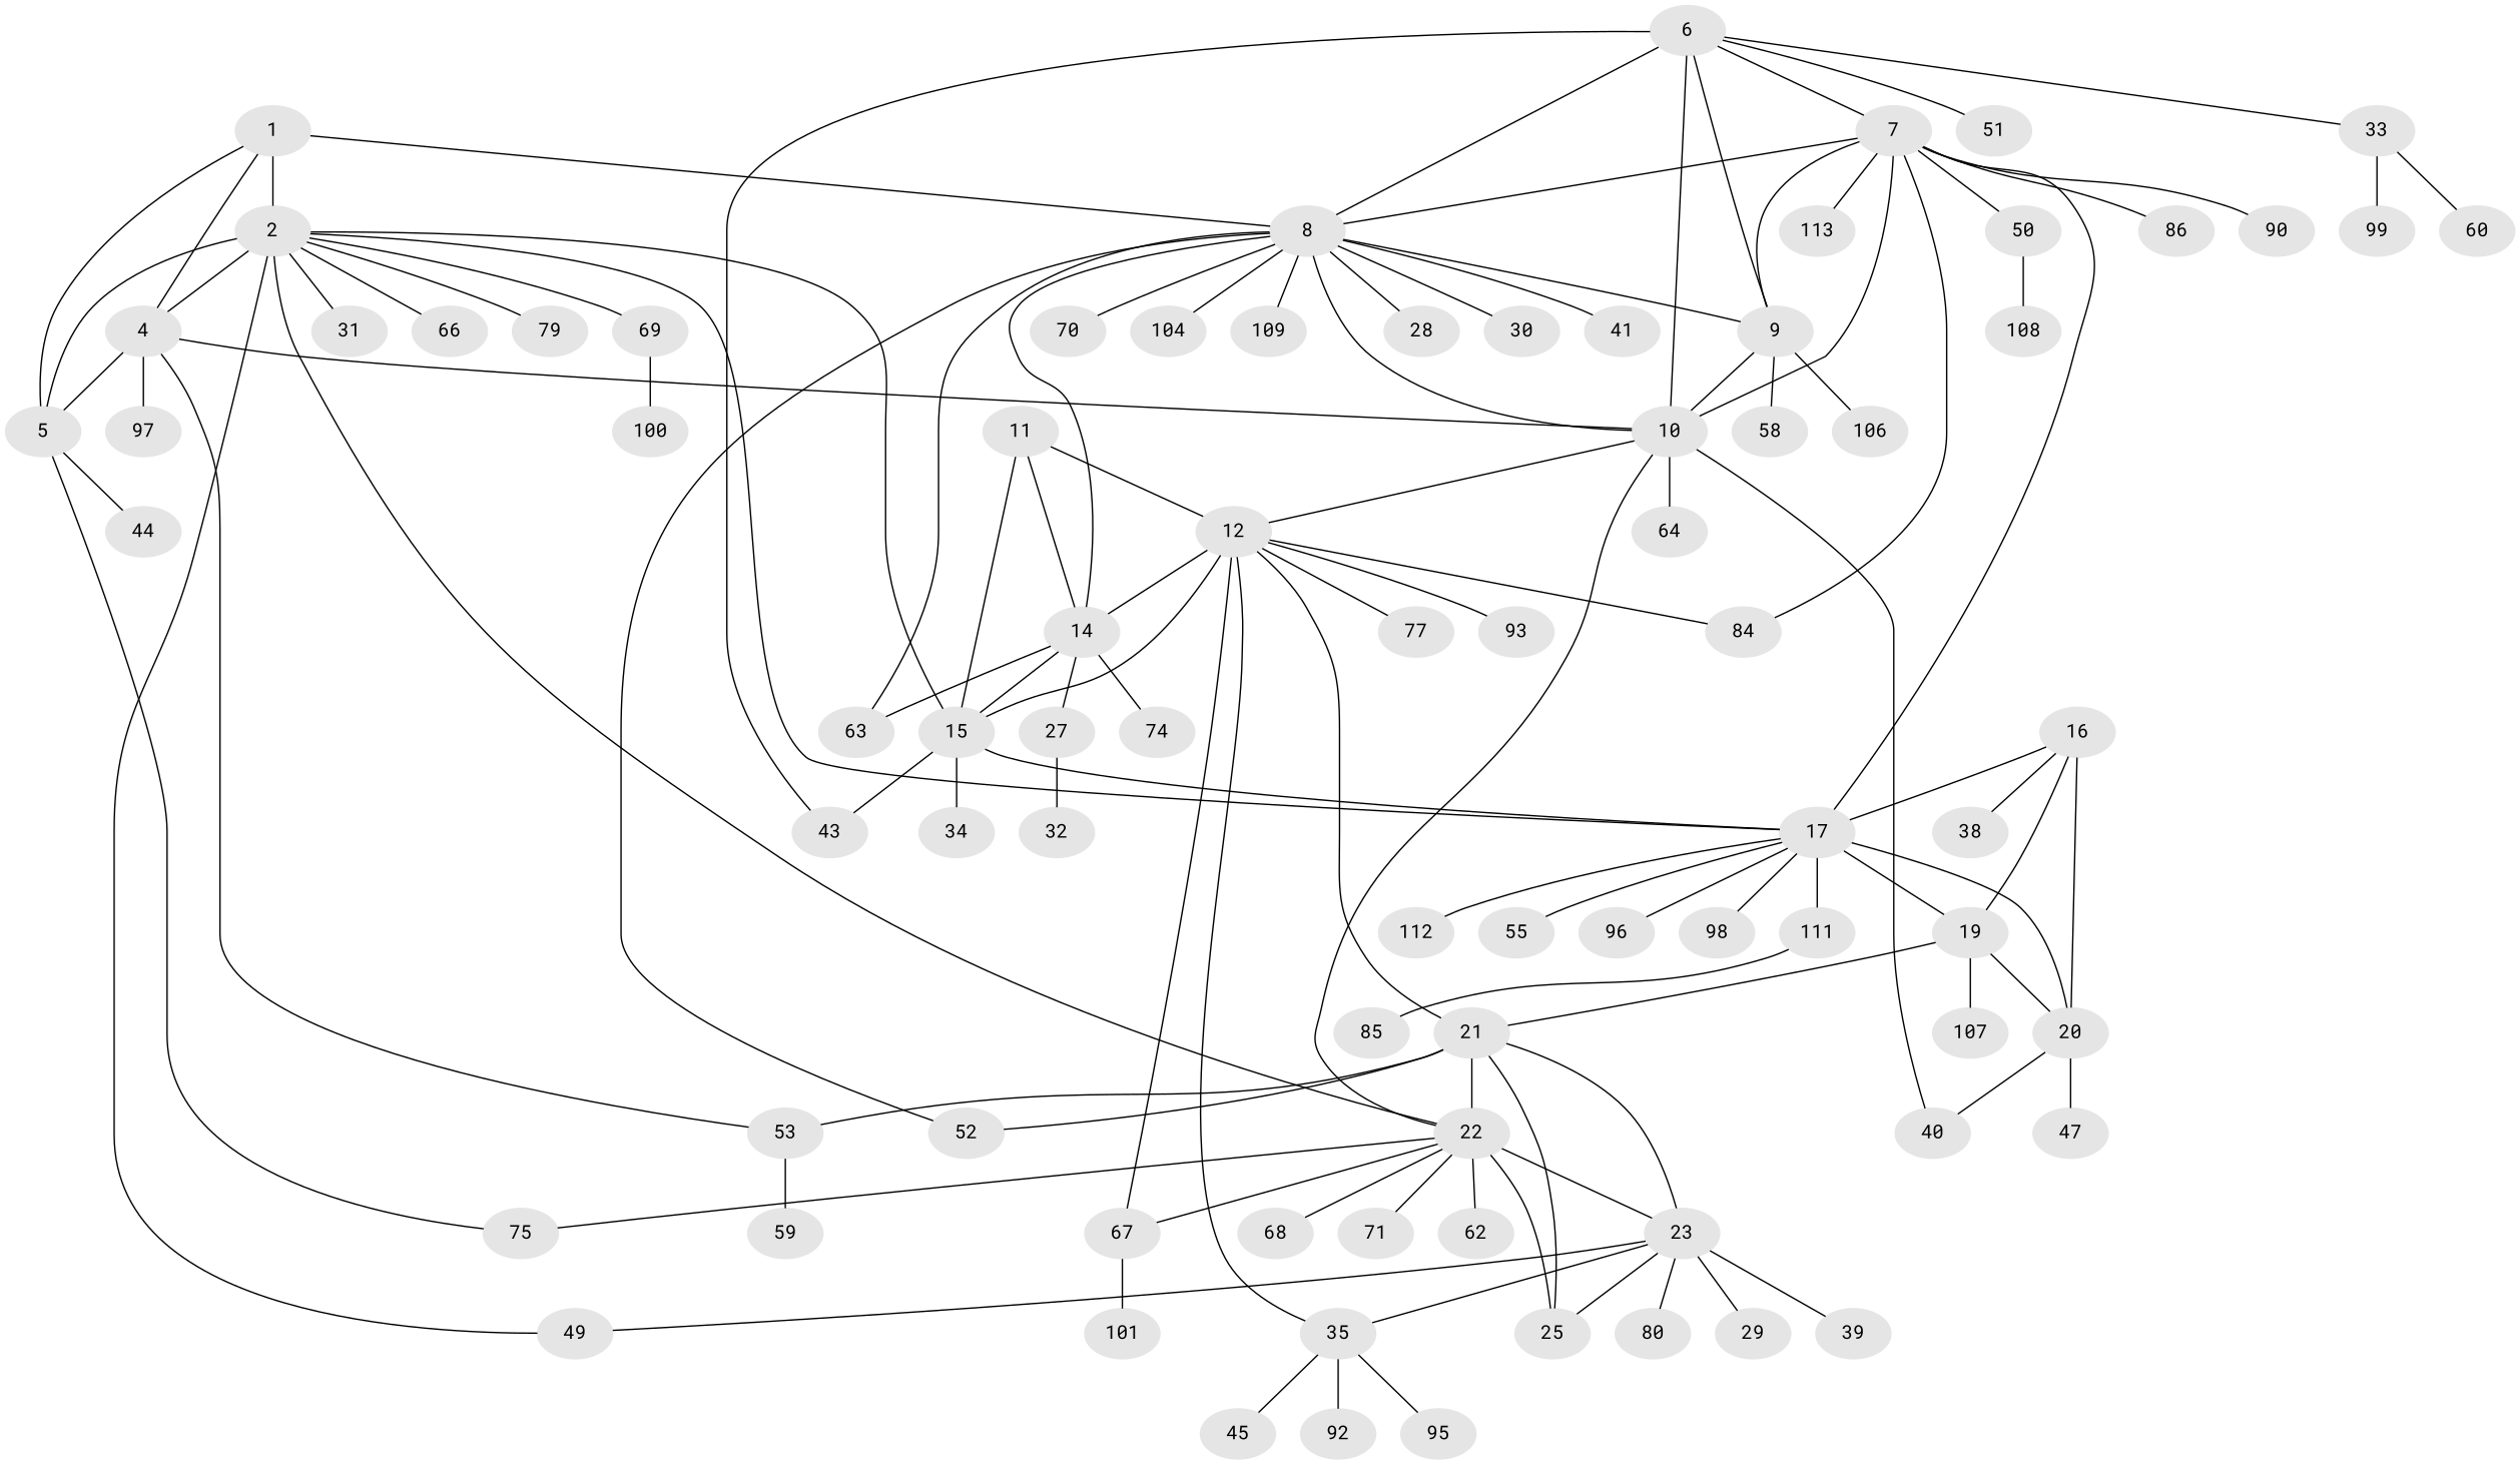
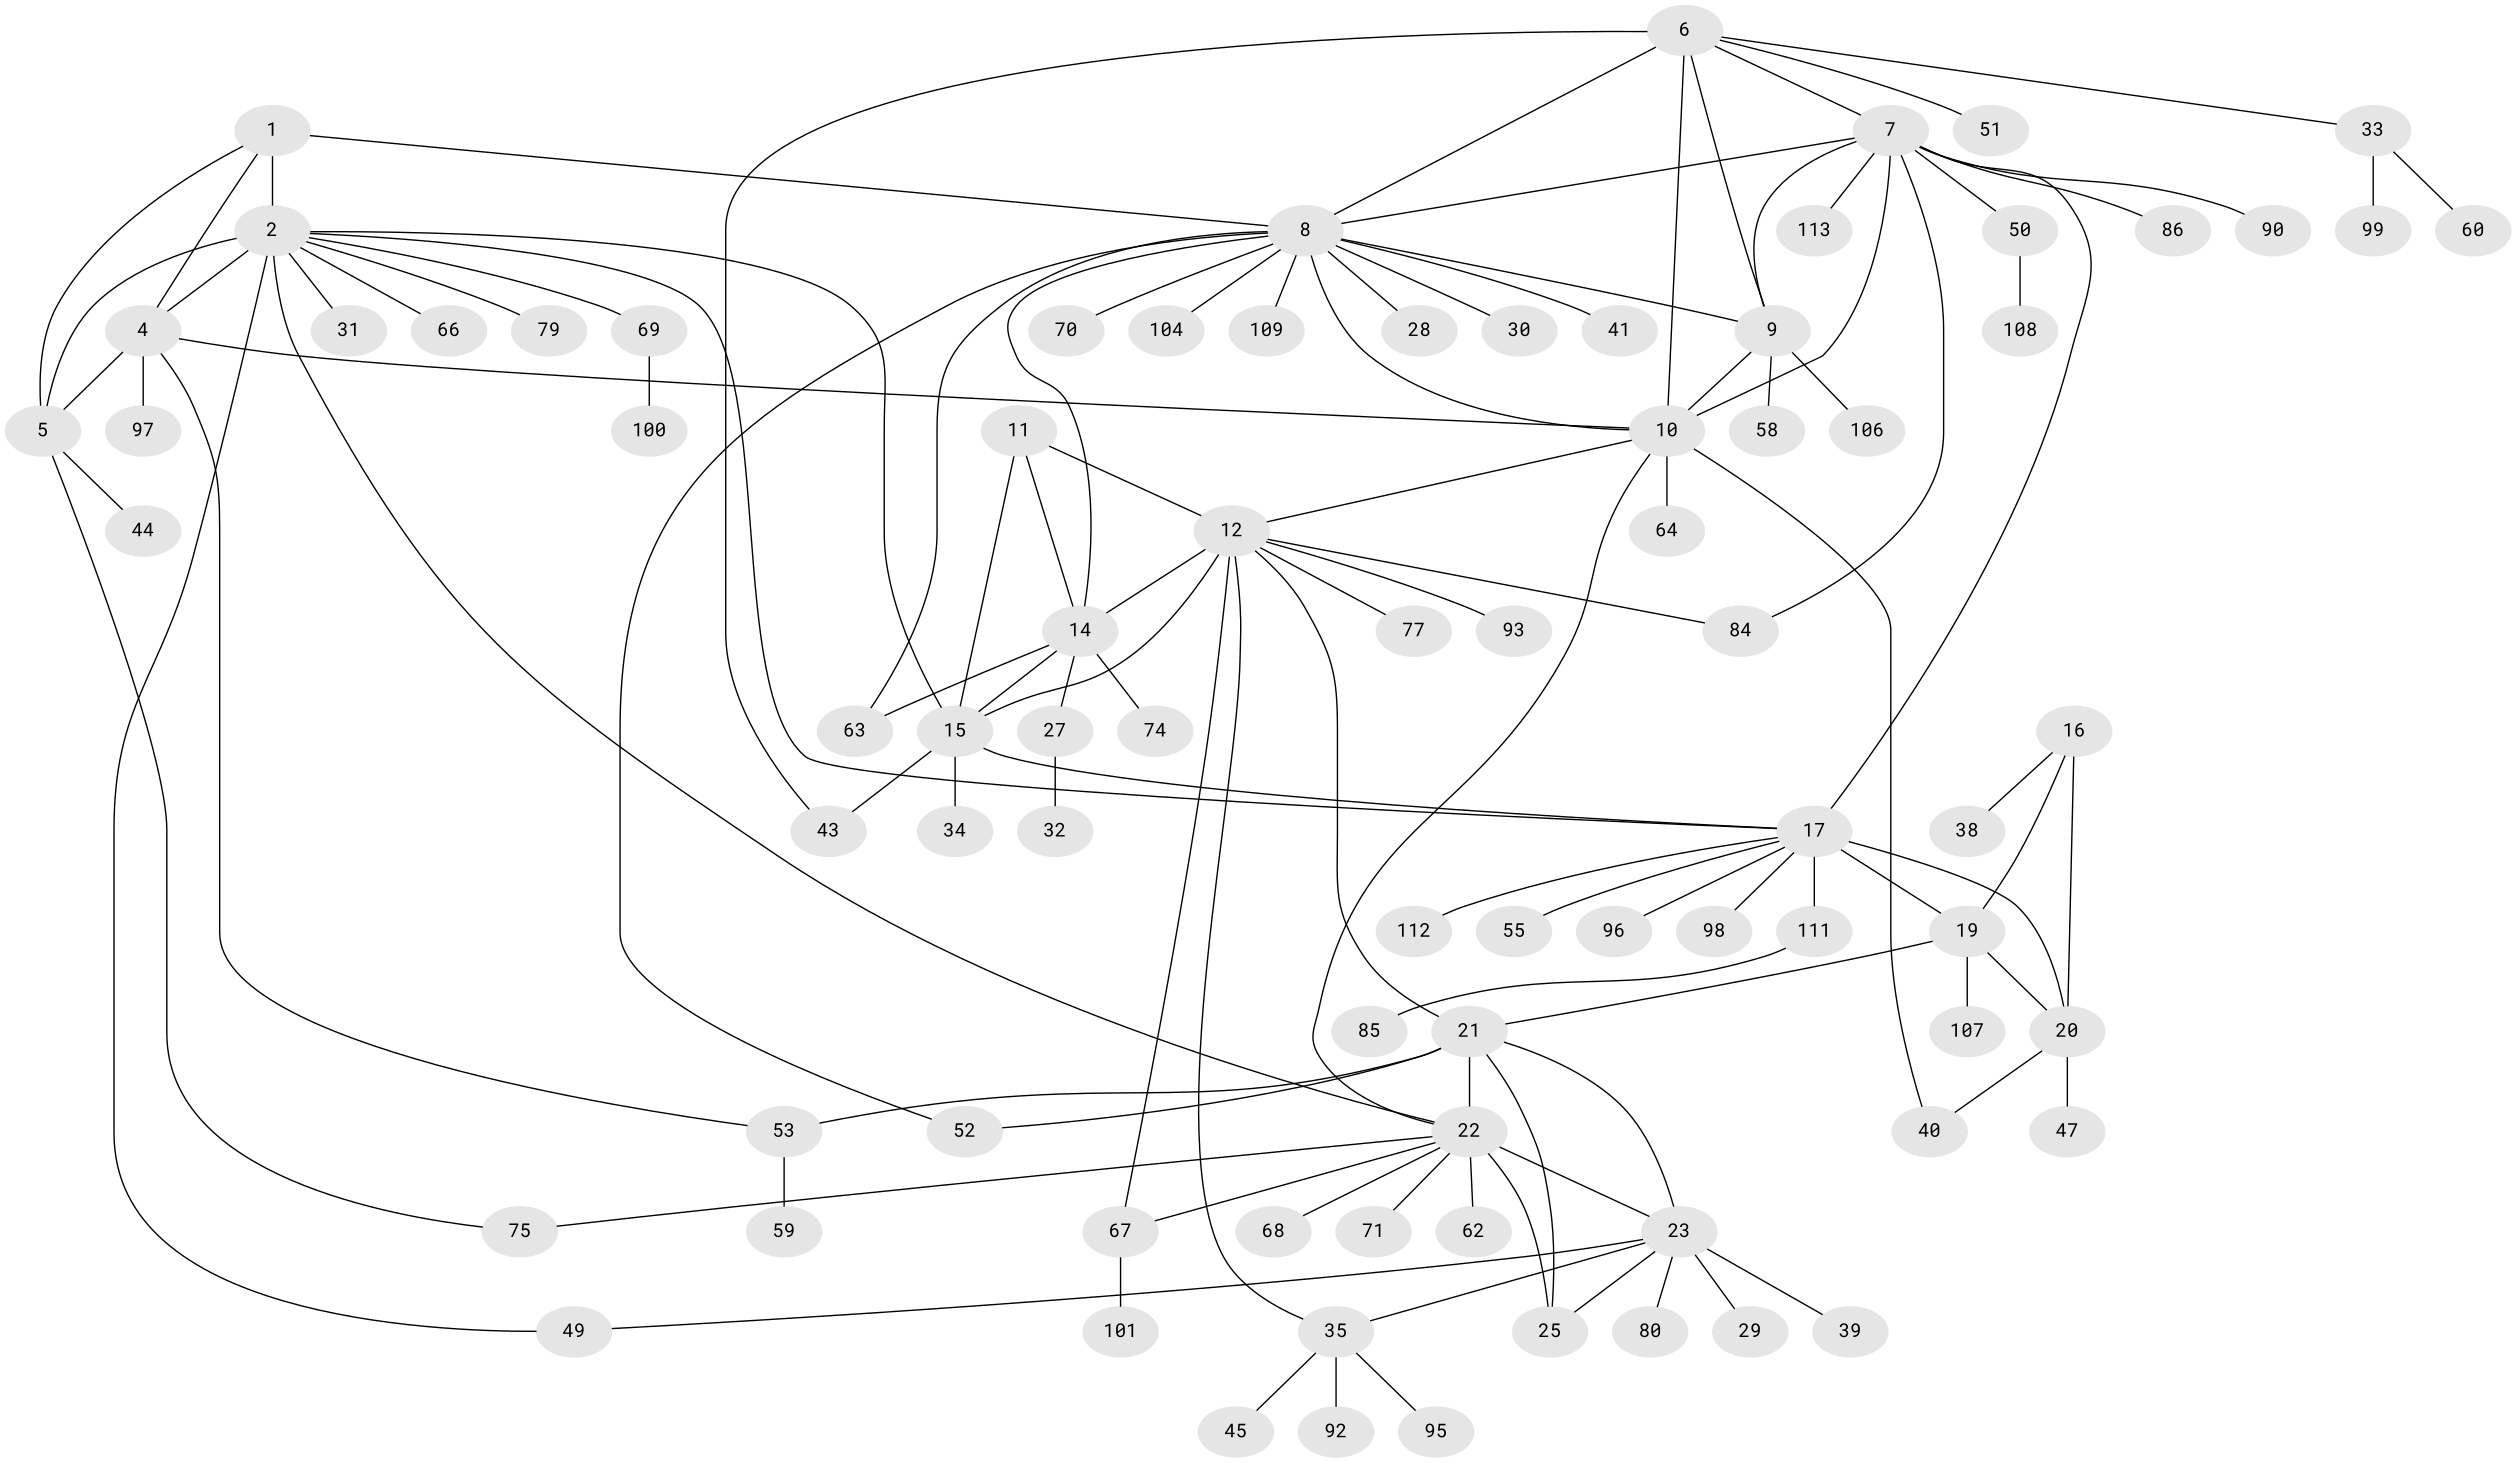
  graph {
    fontname="Roboto Mono"
    node [color=gray90 fontname="Roboto Mono" style=filled]
    edge [fontname="Roboto Mono"]
    1 [super="+105"]
    2 [super="+3"]
    4 [super="+72"]
    5 [super="+54"]
    8 [super="+91"]
    15 [super="+83"]
    17 [super="+18"]
    22 [super="+24"]
    31
    49
    66 [super="+87"]
    69
    79
    10 [super="+36"]
    53 [super="+82"]
    97
    44 [super="+81"]
    75
    9 [super="+110"]
    14 [super="+61"]
    28
    30
    41 [super="+56"]
    52
    63
    70 [super="+76"]
    104
    109
    43 [super="+65"]
    34
    19 [super="+42"]
    20 [super="+37"]
    55
    96
    98
    111
    112
    67 [super="+89"]
    23 [super="+94"]
    25
    62
    68
    71
    100
    12 [super="+13"]
    40 [super="+48"]
    64
    59
    6 [super="+26"]
    7 [super="+73"]
    33 [super="+78"]
    51
    50
    84 [super="+102"]
    86
    90
    113
    58
    106
    60
    99
    108
    27
    74
    21 [super="+46"]
    35 [super="+103"]
    77
    93
    11 [super="+57"]
    45
    92
    95
    101
    32
    16 [super="+88"]
    38
    107
    47
    85
    29
    39
    80
    1 -- 2 [weight=2]
    1 -- 4
    1 -- 5
    1 -- 8
    2 -- 4 [weight=2]
    2 -- 5 [weight=2]
    2 -- 15
    2 -- 17
    2 -- 22
    2 -- 31
    2 -- 49
    2 -- 66
    2 -- 69
    2 -- 79
    4 -- 5
    4 -- 10
    4 -- 53
    4 -- 97
    5 -- 44
    5 -- 75
    8 -- 10
    8 -- 9
    8 -- 14
    8 -- 28
    8 -- 30
    8 -- 41
    8 -- 52
    8 -- 63
    8 -- 70
    8 -- 104
    8 -- 109
    15 -- 17
    15 -- 43
    15 -- 34
    17 -- 19 [weight=2]
    17 -- 20 [weight=2]
    17 -- 55
    17 -- 96
    17 -- 98
    17 -- 111
    17 -- 112
    22 -- 75
    22 -- 67
    22 -- 23 [weight=2]
    22 -- 25 [weight=2]
    22 -- 62
    22 -- 68
    22 -- 71
    69 -- 100
    10 -- 22
    10 -- 12
    10 -- 40
    10 -- 64
    53 -- 59
    9 -- 10
    9 -- 58
    9 -- 106
    14 -- 15
    14 -- 63
    14 -- 27
    14 -- 74
    19 -- 20
    19 -- 21
    19 -- 107
    20 -- 40
    20 -- 47
    111 -- 85
    67 -- 101
    23 -- 49
    23 -- 25
    23 -- 35
    23 -- 29
    23 -- 39
    23 -- 80
    12 -- 15 [weight=2]
    12 -- 14 [weight=2]
    12 -- 67
    12 -- 84
    12 -- 21
    12 -- 35
    12 -- 77
    12 -- 93
    6 -- 8
    6 -- 10
    6 -- 9
    6 -- 43
    6 -- 7
    6 -- 33
    6 -- 51
    7 -- 8
    7 -- 17
    7 -- 10
    7 -- 9
    7 -- 50
    7 -- 84
    7 -- 86
    7 -- 90
    7 -- 113
    33 -- 60
    33 -- 99
    50 -- 108
    27 -- 32
    21 -- 22 [weight=2]
    21 -- 53
    21 -- 52
    21 -- 23
    21 -- 25
    35 -- 45
    35 -- 92
    35 -- 95
    11 -- 15
    11 -- 14
    11 -- 12 [weight=2]
-   16 -- 17 [weight=2]
    16 -- 19
    16 -- 20
    16 -- 38
  }
